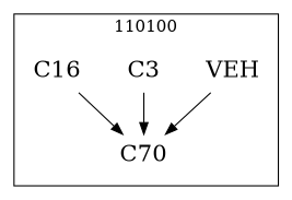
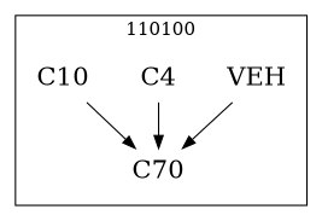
  strict digraph {
    node [fontsize=20 shape=plaintext]
    n1 [label=VEH]
    n2 [label=C70]
-   n3 [label=C3]
-   n4 [label=C16]
+   n3 [label=C4]
+   n4 [label=C10]
    subgraph cluster_1 {
      label=110100
      labeldoc=t
      n1
      n2
      n3
      n4
    }
    n1 -> n2
    n3 -> n2
    n4 -> n2
  }
